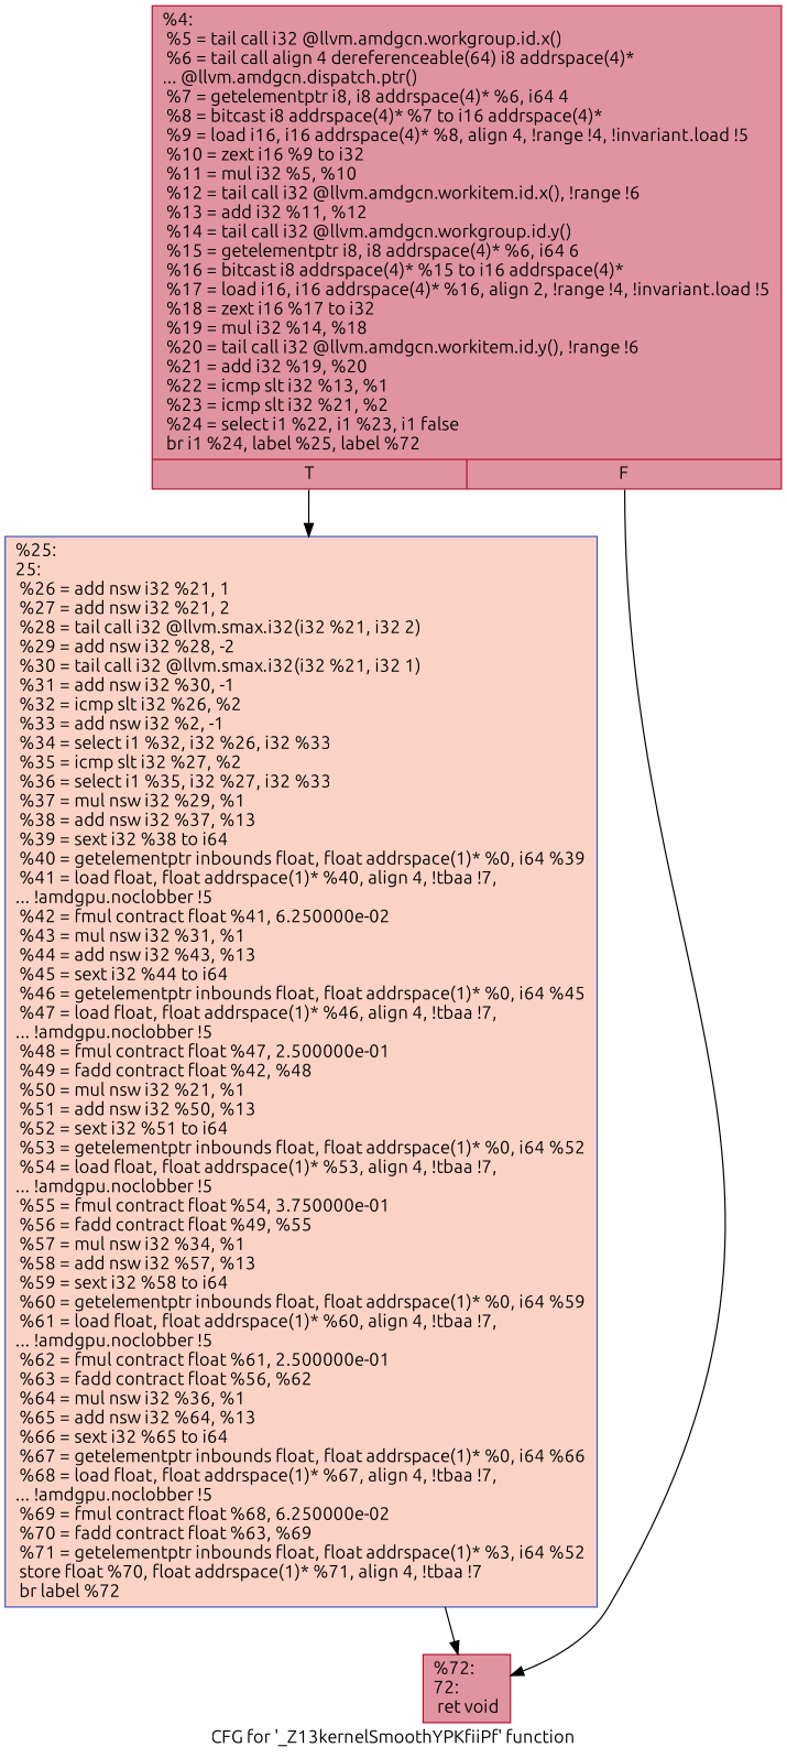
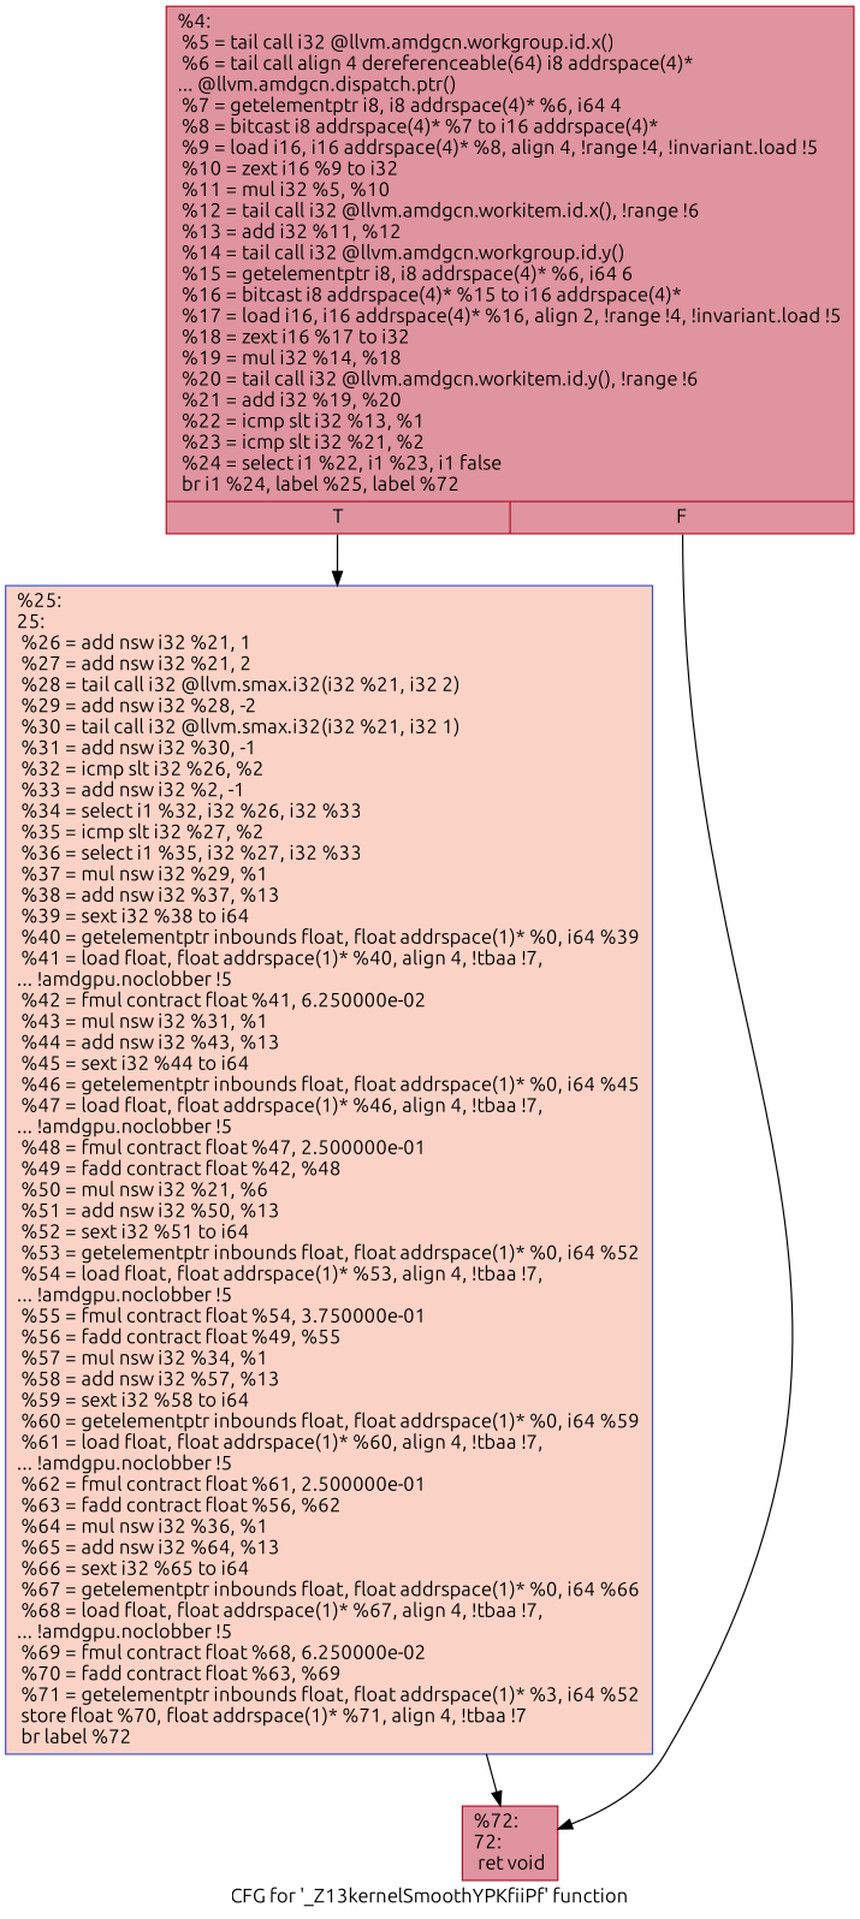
  digraph {
    label="CFG for '_Z13kernelSmoothYPKfiiPf' function"
    fontname=Ubuntu
    node [color="#b70d28ff" fillcolor="#b70d2870" shape=record style=filled fontname=Ubuntu]
    edge [fontname=Ubuntu]
    n1 [label="{%4:\l  %5 = tail call i32 @llvm.amdgcn.workgroup.id.x()\l  %6 = tail call align 4 dereferenceable(64) i8 addrspace(4)*\l... @llvm.amdgcn.dispatch.ptr()\l  %7 = getelementptr i8, i8 addrspace(4)* %6, i64 4\l  %8 = bitcast i8 addrspace(4)* %7 to i16 addrspace(4)*\l  %9 = load i16, i16 addrspace(4)* %8, align 4, !range !4, !invariant.load !5\l  %10 = zext i16 %9 to i32\l  %11 = mul i32 %5, %10\l  %12 = tail call i32 @llvm.amdgcn.workitem.id.x(), !range !6\l  %13 = add i32 %11, %12\l  %14 = tail call i32 @llvm.amdgcn.workgroup.id.y()\l  %15 = getelementptr i8, i8 addrspace(4)* %6, i64 6\l  %16 = bitcast i8 addrspace(4)* %15 to i16 addrspace(4)*\l  %17 = load i16, i16 addrspace(4)* %16, align 2, !range !4, !invariant.load !5\l  %18 = zext i16 %17 to i32\l  %19 = mul i32 %14, %18\l  %20 = tail call i32 @llvm.amdgcn.workitem.id.y(), !range !6\l  %21 = add i32 %19, %20\l  %22 = icmp slt i32 %13, %1\l  %23 = icmp slt i32 %21, %2\l  %24 = select i1 %22, i1 %23, i1 false\l  br i1 %24, label %25, label %72\l|{<s0>T|<s1>F}}"]
-   n2 [color="#3d50c3ff" fillcolor="#f59c7d70" label="{%25:\l25:                                               \l  %26 = add nsw i32 %21, 1\l  %27 = add nsw i32 %21, 2\l  %28 = tail call i32 @llvm.smax.i32(i32 %21, i32 2)\l  %29 = add nsw i32 %28, -2\l  %30 = tail call i32 @llvm.smax.i32(i32 %21, i32 1)\l  %31 = add nsw i32 %30, -1\l  %32 = icmp slt i32 %26, %2\l  %33 = add nsw i32 %2, -1\l  %34 = select i1 %32, i32 %26, i32 %33\l  %35 = icmp slt i32 %27, %2\l  %36 = select i1 %35, i32 %27, i32 %33\l  %37 = mul nsw i32 %29, %1\l  %38 = add nsw i32 %37, %13\l  %39 = sext i32 %38 to i64\l  %40 = getelementptr inbounds float, float addrspace(1)* %0, i64 %39\l  %41 = load float, float addrspace(1)* %40, align 4, !tbaa !7,\l... !amdgpu.noclobber !5\l  %42 = fmul contract float %41, 6.250000e-02\l  %43 = mul nsw i32 %31, %1\l  %44 = add nsw i32 %43, %13\l  %45 = sext i32 %44 to i64\l  %46 = getelementptr inbounds float, float addrspace(1)* %0, i64 %45\l  %47 = load float, float addrspace(1)* %46, align 4, !tbaa !7,\l... !amdgpu.noclobber !5\l  %48 = fmul contract float %47, 2.500000e-01\l  %49 = fadd contract float %42, %48\l  %50 = mul nsw i32 %21, %1\l  %51 = add nsw i32 %50, %13\l  %52 = sext i32 %51 to i64\l  %53 = getelementptr inbounds float, float addrspace(1)* %0, i64 %52\l  %54 = load float, float addrspace(1)* %53, align 4, !tbaa !7,\l... !amdgpu.noclobber !5\l  %55 = fmul contract float %54, 3.750000e-01\l  %56 = fadd contract float %49, %55\l  %57 = mul nsw i32 %34, %1\l  %58 = add nsw i32 %57, %13\l  %59 = sext i32 %58 to i64\l  %60 = getelementptr inbounds float, float addrspace(1)* %0, i64 %59\l  %61 = load float, float addrspace(1)* %60, align 4, !tbaa !7,\l... !amdgpu.noclobber !5\l  %62 = fmul contract float %61, 2.500000e-01\l  %63 = fadd contract float %56, %62\l  %64 = mul nsw i32 %36, %1\l  %65 = add nsw i32 %64, %13\l  %66 = sext i32 %65 to i64\l  %67 = getelementptr inbounds float, float addrspace(1)* %0, i64 %66\l  %68 = load float, float addrspace(1)* %67, align 4, !tbaa !7,\l... !amdgpu.noclobber !5\l  %69 = fmul contract float %68, 6.250000e-02\l  %70 = fadd contract float %63, %69\l  %71 = getelementptr inbounds float, float addrspace(1)* %3, i64 %52\l  store float %70, float addrspace(1)* %71, align 4, !tbaa !7\l  br label %72\l}"]
+   n2 [color="#3d50c3ff" fillcolor="#f59c7d70" label="{%25:\l25:                                               \l  %26 = add nsw i32 %21, 1\l  %27 = add nsw i32 %21, 2\l  %28 = tail call i32 @llvm.smax.i32(i32 %21, i32 2)\l  %29 = add nsw i32 %28, -2\l  %30 = tail call i32 @llvm.smax.i32(i32 %21, i32 1)\l  %31 = add nsw i32 %30, -1\l  %32 = icmp slt i32 %26, %2\l  %33 = add nsw i32 %2, -1\l  %34 = select i1 %32, i32 %26, i32 %33\l  %35 = icmp slt i32 %27, %2\l  %36 = select i1 %35, i32 %27, i32 %33\l  %37 = mul nsw i32 %29, %1\l  %38 = add nsw i32 %37, %13\l  %39 = sext i32 %38 to i64\l  %40 = getelementptr inbounds float, float addrspace(1)* %0, i64 %39\l  %41 = load float, float addrspace(1)* %40, align 4, !tbaa !7,\l... !amdgpu.noclobber !5\l  %42 = fmul contract float %41, 6.250000e-02\l  %43 = mul nsw i32 %31, %1\l  %44 = add nsw i32 %43, %13\l  %45 = sext i32 %44 to i64\l  %46 = getelementptr inbounds float, float addrspace(1)* %0, i64 %45\l  %47 = load float, float addrspace(1)* %46, align 4, !tbaa !7,\l... !amdgpu.noclobber !5\l  %48 = fmul contract float %47, 2.500000e-01\l  %49 = fadd contract float %42, %48\l  %50 = mul nsw i32 %21, %6\l  %51 = add nsw i32 %50, %13\l  %52 = sext i32 %51 to i64\l  %53 = getelementptr inbounds float, float addrspace(1)* %0, i64 %52\l  %54 = load float, float addrspace(1)* %53, align 4, !tbaa !7,\l... !amdgpu.noclobber !5\l  %55 = fmul contract float %54, 3.750000e-01\l  %56 = fadd contract float %49, %55\l  %57 = mul nsw i32 %34, %1\l  %58 = add nsw i32 %57, %13\l  %59 = sext i32 %58 to i64\l  %60 = getelementptr inbounds float, float addrspace(1)* %0, i64 %59\l  %61 = load float, float addrspace(1)* %60, align 4, !tbaa !7,\l... !amdgpu.noclobber !5\l  %62 = fmul contract float %61, 2.500000e-01\l  %63 = fadd contract float %56, %62\l  %64 = mul nsw i32 %36, %1\l  %65 = add nsw i32 %64, %13\l  %66 = sext i32 %65 to i64\l  %67 = getelementptr inbounds float, float addrspace(1)* %0, i64 %66\l  %68 = load float, float addrspace(1)* %67, align 4, !tbaa !7,\l... !amdgpu.noclobber !5\l  %69 = fmul contract float %68, 6.250000e-02\l  %70 = fadd contract float %63, %69\l  %71 = getelementptr inbounds float, float addrspace(1)* %3, i64 %52\l  store float %70, float addrspace(1)* %71, align 4, !tbaa !7\l  br label %72\l}"]
    n3 [label="{%72:\l72:                                               \l  ret void\l}"]
    n1 -> n2 [tailport=s0]
    n1 -> n3 [tailport=s1]
    n2 -> n3
  }
